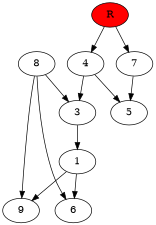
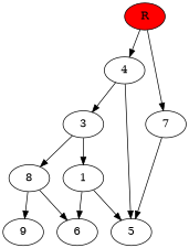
  digraph {
    1
    6
    9
    3
    8
    4
    5
    7
    R [fillcolor="#ff0000" style=filled]
    1 -> 6
-   1 -> 9
+   1 -> 5
    3 -> 1
-   8 -> 3
+   3 -> 8
    8 -> 6
    8 -> 9
    4 -> 3
    4 -> 5
    7 -> 5
    R -> 4
    R -> 7
  }
